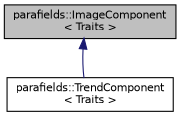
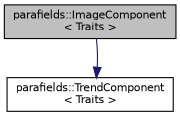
  digraph {
    fontname="DejaVu Sans"
    node [color=black fontname="DejaVu Sans" fontsize=10 shape=record style=filled]
    n1 [fillcolor=grey75 fontcolor=black height=0.2 label="parafields::ImageComponent\l\< Traits \>" width=0.4]
    n2 [fillcolor=white height=0.2 label="parafields::TrendComponent\l\< Traits \>" width=0.4]
-   n1 -> n2 [color=midnightblue dir=back fontname="DejaVu Sans" fontsize=10 labelfontname=Helvetica labelfontsize=10 style=solid]
+   n2 -> n1 [color=midnightblue dir=back fontname="DejaVu Sans" fontsize=10 labelfontname=Helvetica labelfontsize=10 style=solid]
  }
